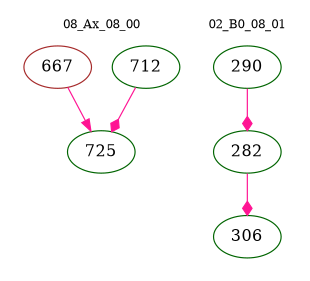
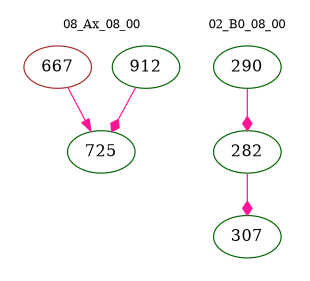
  digraph {
    node [color=darkgreen]
    edge [arrowhead=diamond color=deeppink]
-   n1 [label=712]
+   n1 [label=912]
    n2 [color=brown label=667]
    n3 [label=725]
    n4 [label=290]
    n5 [label=282]
-   n6 [label=306]
+   n6 [label=307]
    subgraph cluster_1 {
      color=white
      fontsize=10
      label="08_Ax_08_00"
      n1
      n2
      n3
    }
    subgraph cluster_2 {
      color=white
      fontsize=10
-     label="02_B0_08_01"
+     label="02_B0_08_00"
      n4
      n5
      n6
    }
    n1 -> n3
    n2 -> n3 [arrowhead=normal]
    n4 -> n5
    n5 -> n6
  }
